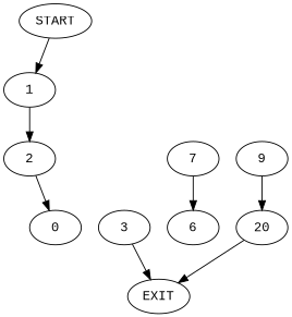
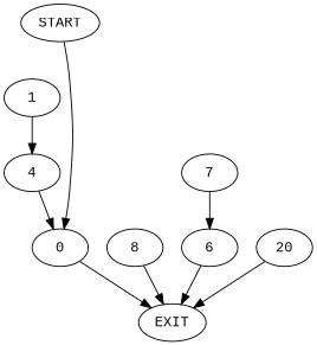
  digraph {
    fontname="Liberation Mono"
    node [fontname="Liberation Mono"]
    edge [fontname="Liberation Mono"]
    n1 [label=START]
    1
-   2
+   2 [label=4]
    n4 [label=EXIT]
    n5 [label=0]
-   3
+   3 [label=8]
    6
    7
    n9 [label=20]
-   9
-   n1 -> 1
+   n1 -> n5
    1 -> 2
    2 -> n5
+   n5 -> n4
    3 -> n4
+   6 -> n4
    7 -> 6
    n9 -> n4
-   9 -> n9
  }
